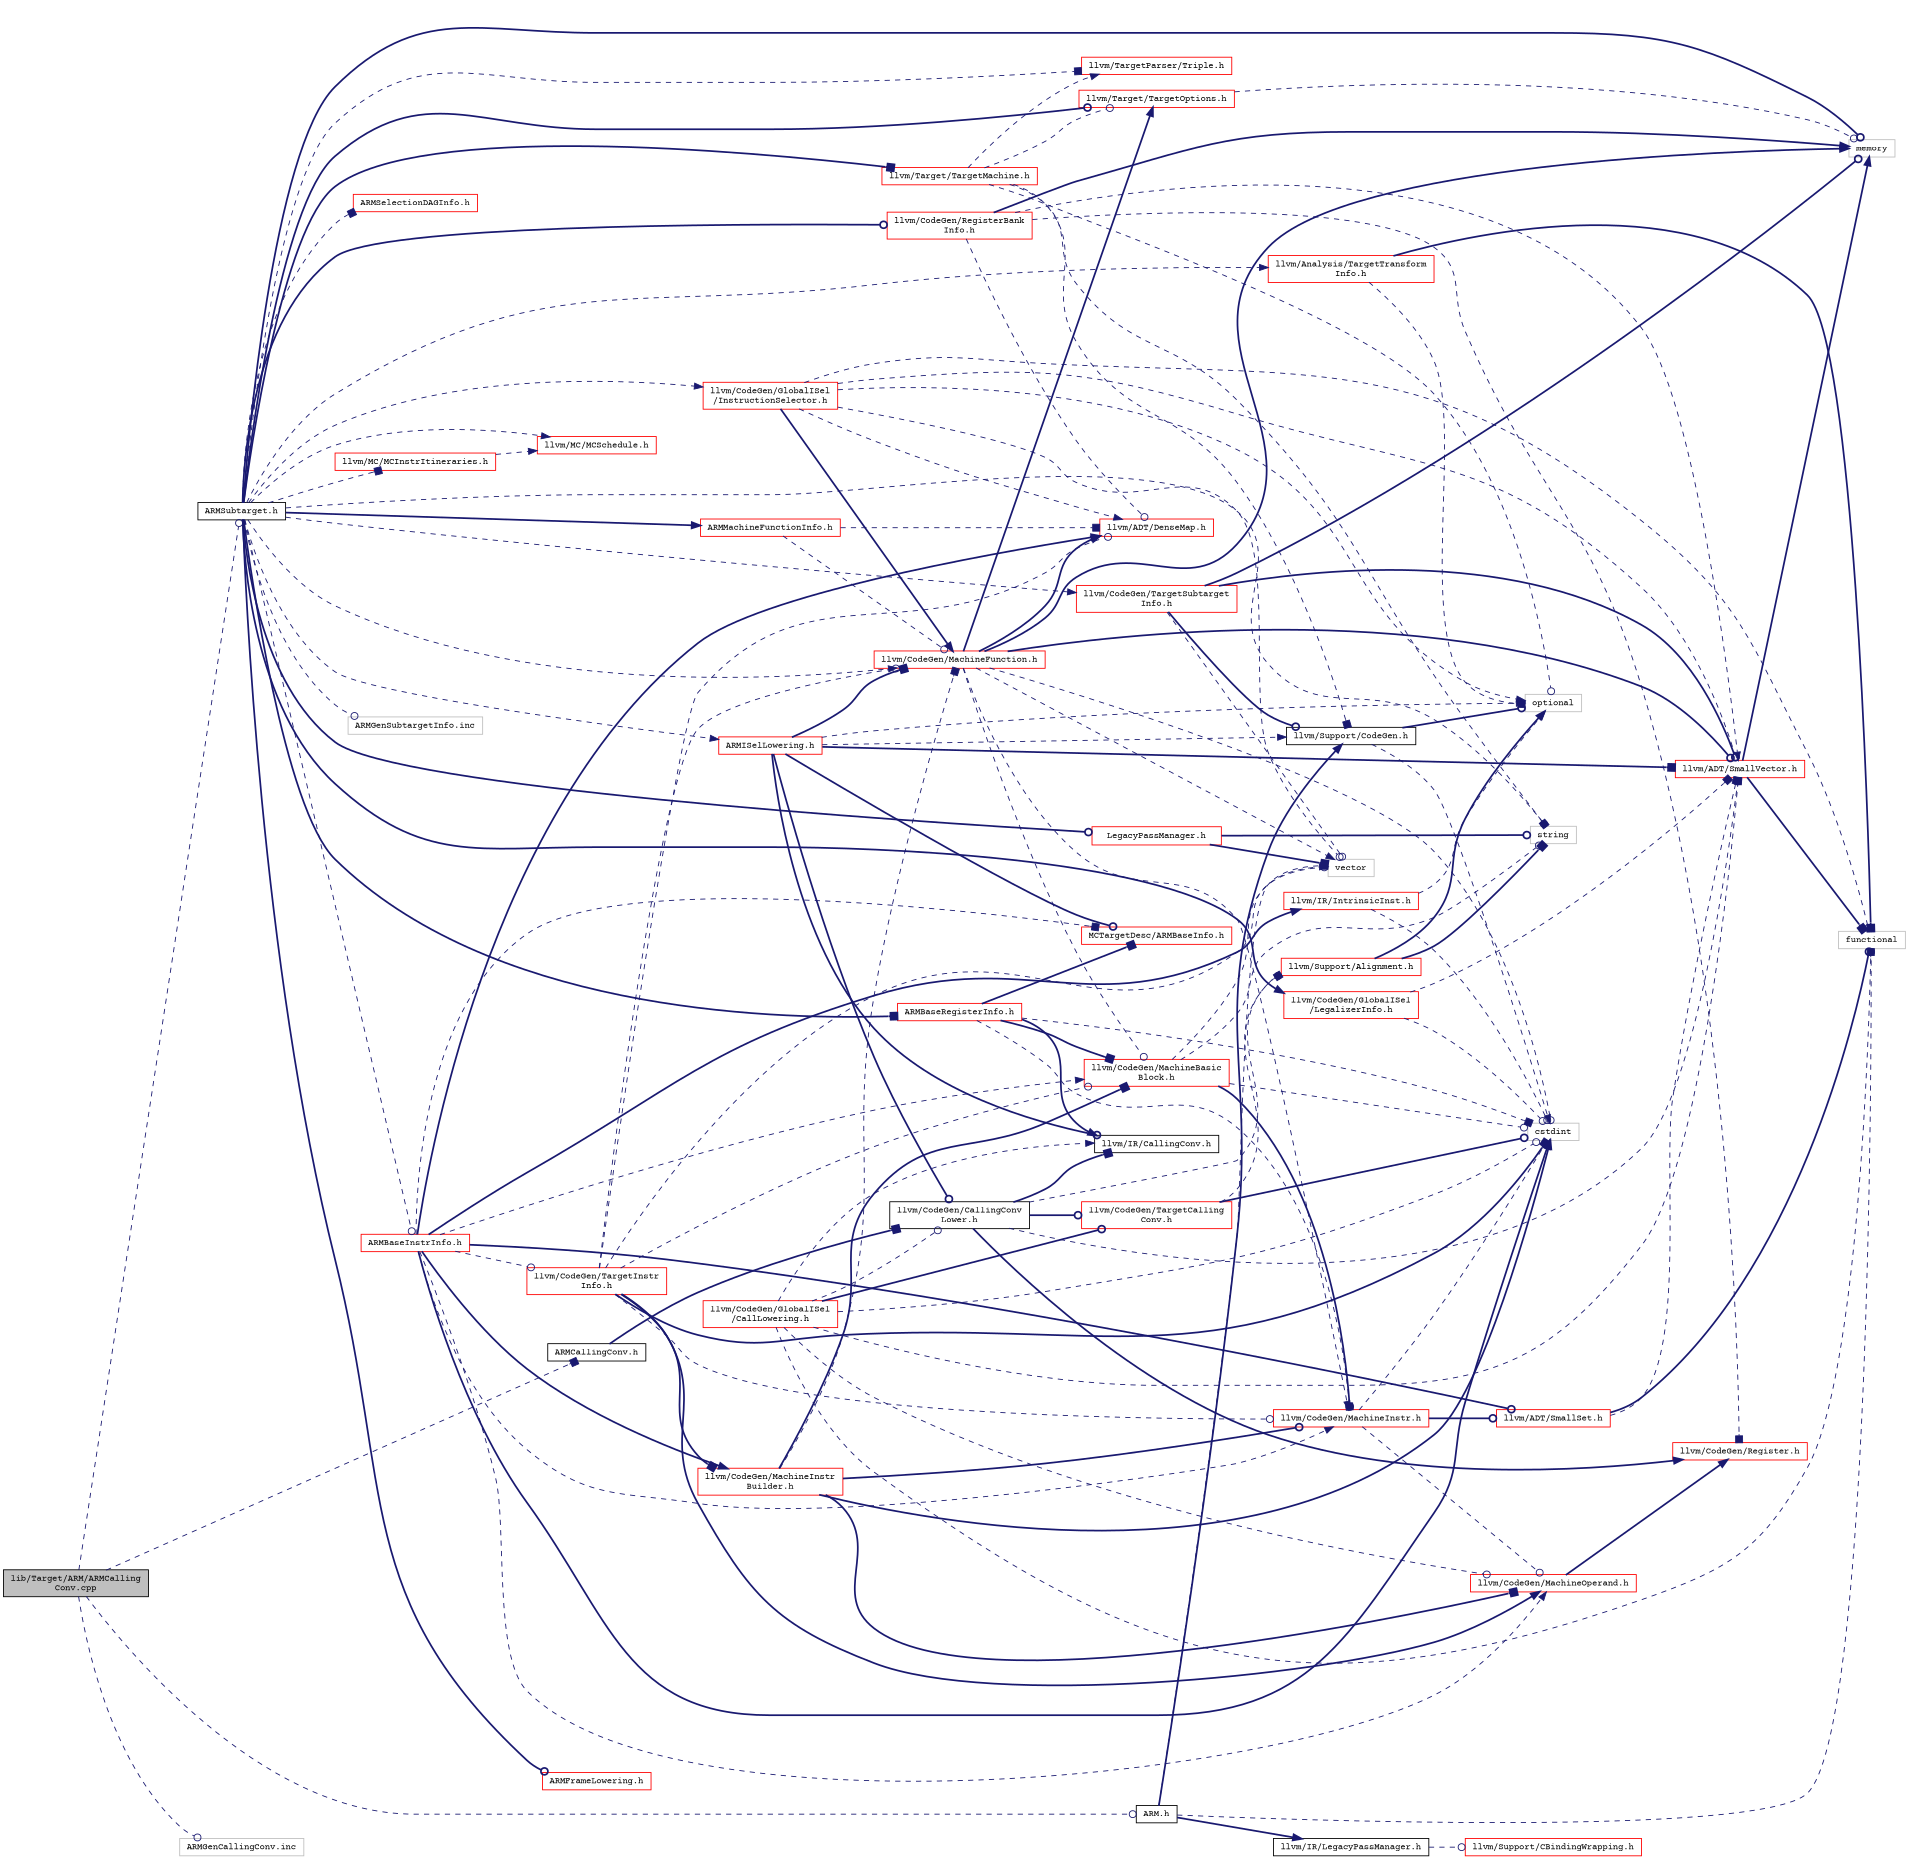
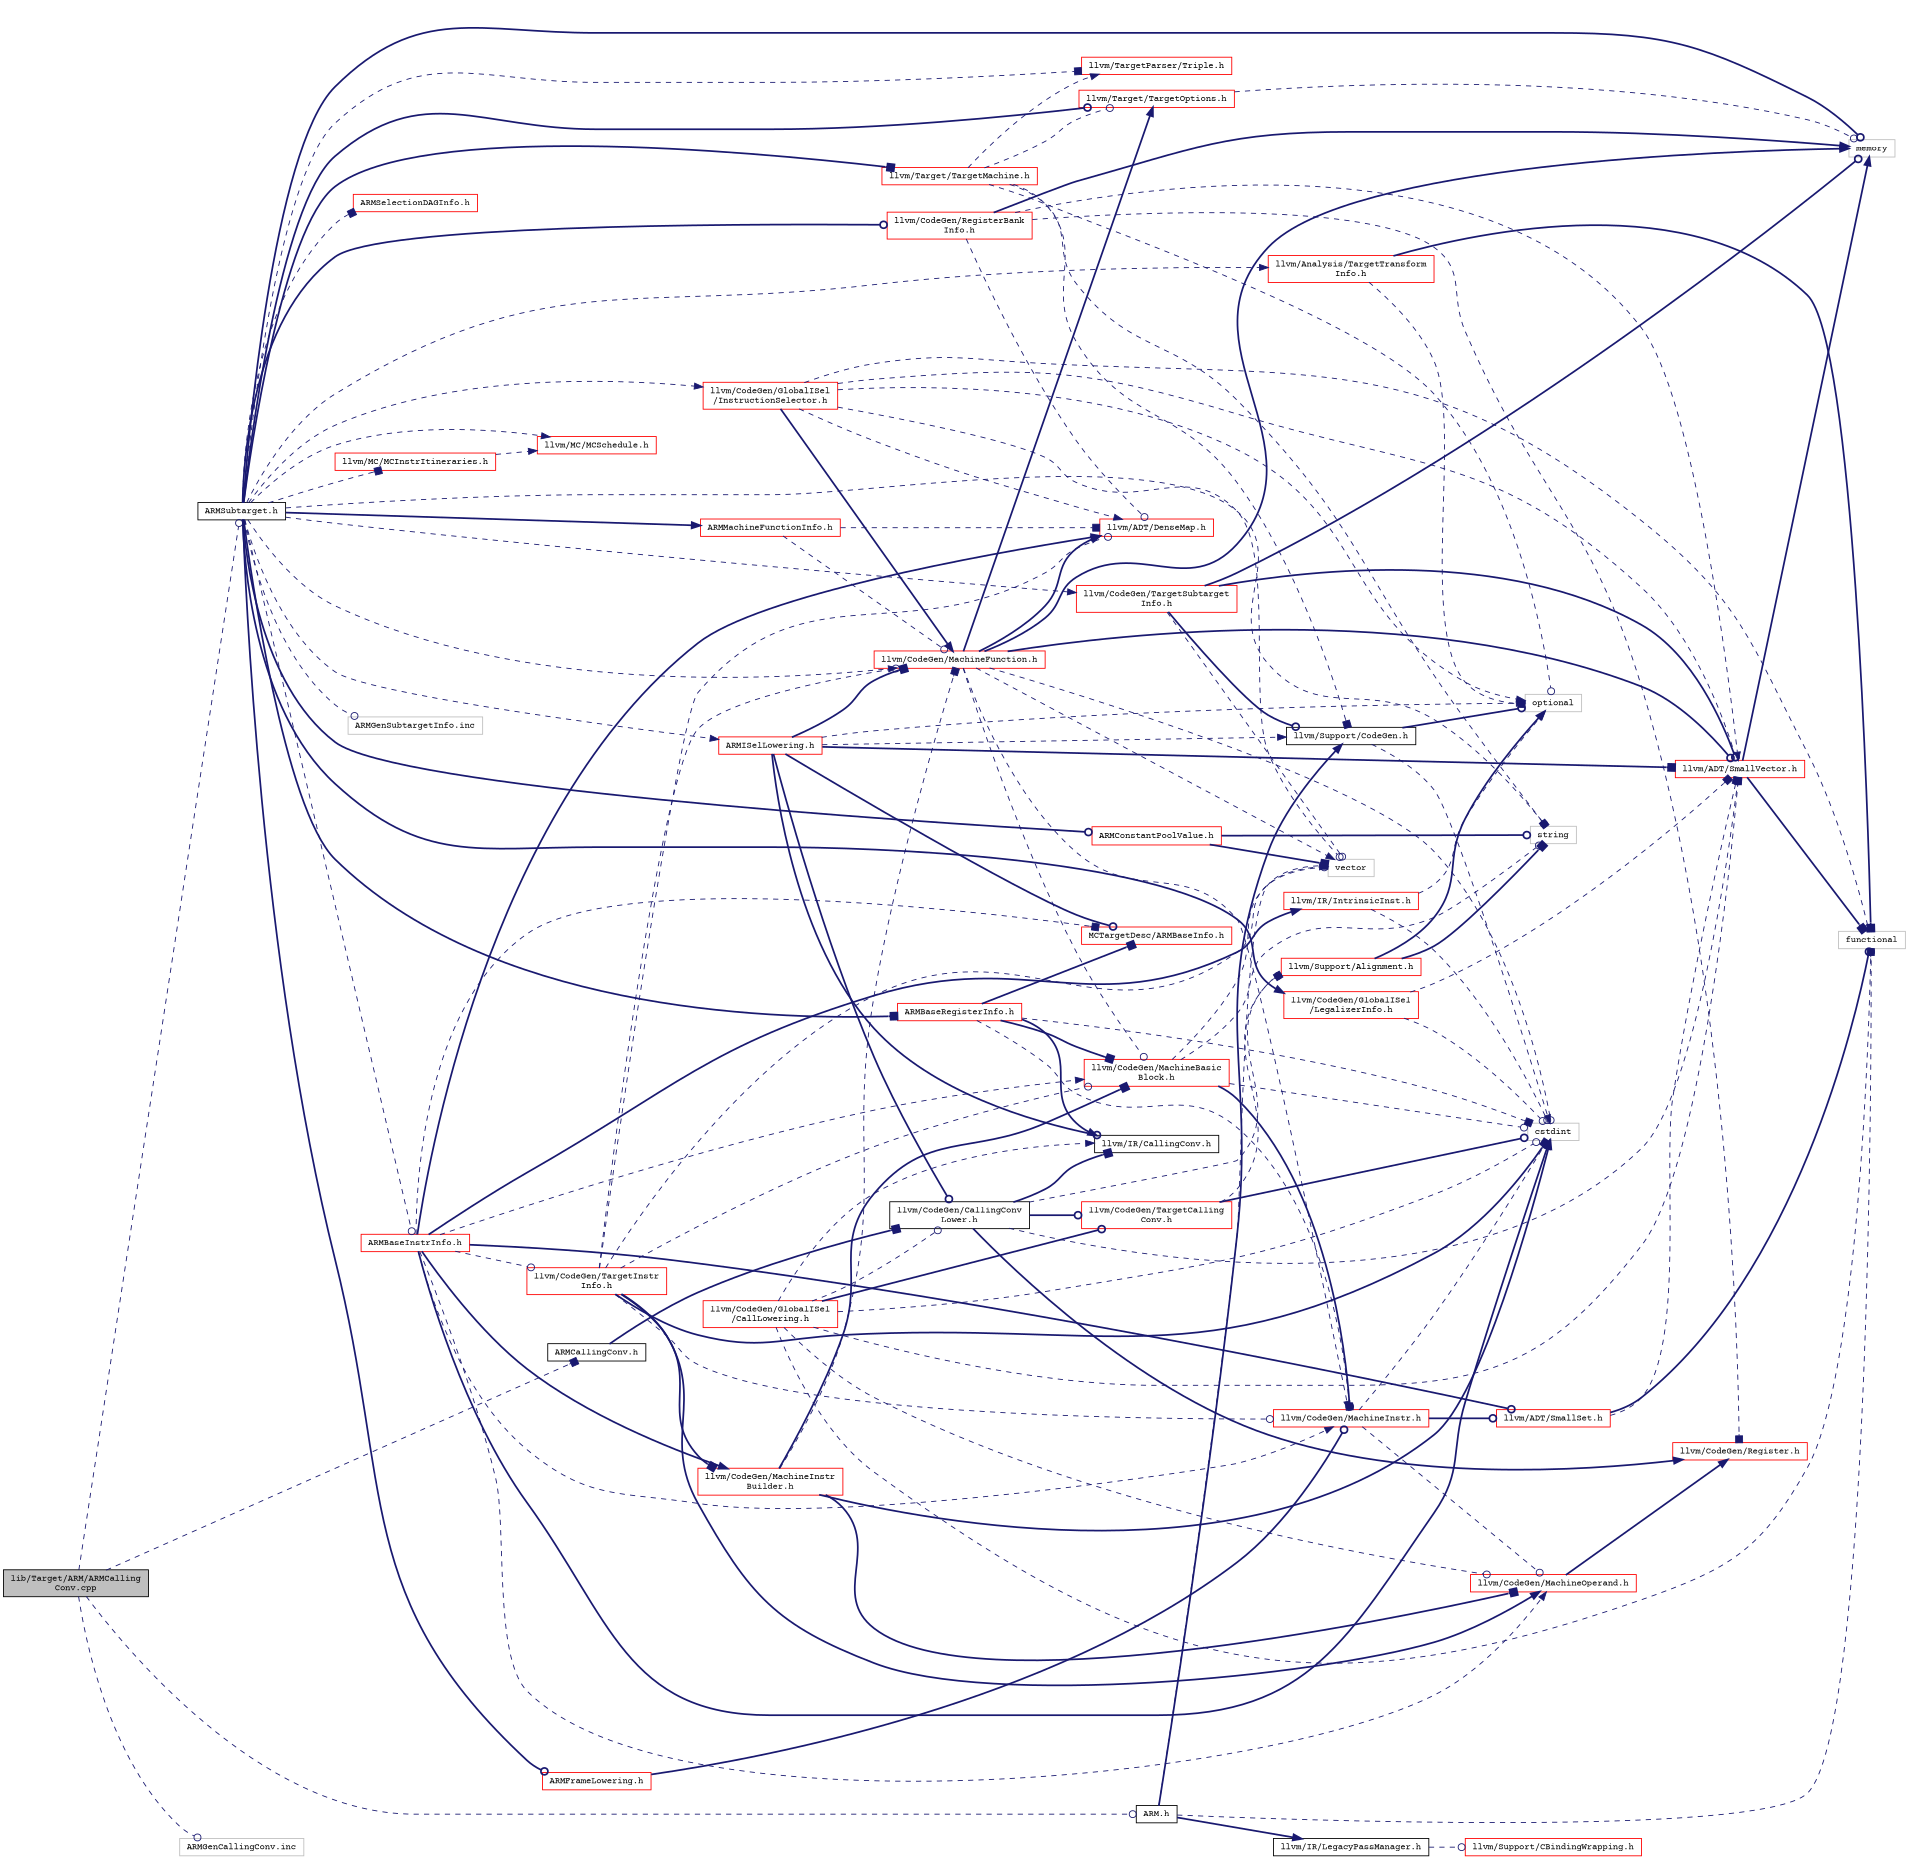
  digraph {
    fontname="Courier Prime"
    rankdir=LR
    node [color=red fontname="Courier Prime" fontsize=10 shape=record]
    edge [arrowhead=odot color=midnightblue fontname="Courier Prime" fontsize=10 labelfontname=Helvetica labelfontsize=10 style=dashed]
    n1 [color=black fillcolor=grey75 fontcolor=black height=0.2 label="lib/Target/ARM/ARMCalling\lConv.cpp" style=filled width=0.4]
    n2 [color=black height=0.2 label="ARM.h" width=0.4]
    n3 [color=black height=0.2 label="ARMCallingConv.h" width=0.4]
    n4 [color=black height=0.2 label="ARMSubtarget.h" width=0.4]
    n5 [color=grey75 height=0.2 label="ARMGenCallingConv.inc" width=0.4]
    n6 [color=black height=0.2 label="llvm/IR/LegacyPassManager.h" width=0.4]
    n7 [color=black height=0.2 label="llvm/Support/CodeGen.h" width=0.4]
    n8 [color=grey75 height=0.2 label=functional width=0.4]
    n9 [color=grey75 height=0.2 label=vector width=0.4]
    n10 [color=black height=0.2 label="llvm/CodeGen/CallingConv\lLower.h" width=0.4]
    n11 [color=grey75 height=0.2 label=memory width=0.4]
    n12 [color=grey75 height=0.2 label=string width=0.4]
    n13 [height=0.2 label="ARMBaseInstrInfo.h" width=0.4]
    n14 [height=0.2 label="llvm/CodeGen/MachineFunction.h" width=0.4]
    n15 [height=0.2 label="llvm/Target/TargetOptions.h" width=0.4]
    n16 [height=0.2 label="ARMBaseRegisterInfo.h" width=0.4]
-   n17 [height=0.2 label="LegacyPassManager.h" width=0.4]
+   n17 [height=0.2 label="ARMConstantPoolValue.h" width=0.4]
    n18 [height=0.2 label="ARMFrameLowering.h" width=0.4]
    n19 [height=0.2 label="ARMISelLowering.h" width=0.4]
    n20 [height=0.2 label="ARMMachineFunctionInfo.h" width=0.4]
    n21 [height=0.2 label="ARMSelectionDAGInfo.h" width=0.4]
    n22 [height=0.2 label="llvm/Analysis/TargetTransform\lInfo.h" width=0.4]
    n23 [height=0.2 label="llvm/CodeGen/GlobalISel\l/InstructionSelector.h" width=0.4]
    n24 [height=0.2 label="llvm/CodeGen/GlobalISel\l/LegalizerInfo.h" width=0.4]
    n25 [height=0.2 label="llvm/CodeGen/RegisterBank\lInfo.h" width=0.4]
    n26 [height=0.2 label="llvm/CodeGen/TargetSubtarget\lInfo.h" width=0.4]
    n27 [height=0.2 label="llvm/MC/MCInstrItineraries.h" width=0.4]
    n28 [height=0.2 label="llvm/MC/MCSchedule.h" width=0.4]
    n29 [height=0.2 label="llvm/Target/TargetMachine.h" width=0.4]
    n30 [height=0.2 label="llvm/TargetParser/Triple.h" width=0.4]
    n31 [color=grey75 height=0.2 label="ARMGenSubtargetInfo.inc" width=0.4]
    n32 [height=0.2 label="llvm/Support/CBindingWrapping.h" width=0.4]
    n33 [color=grey75 height=0.2 label=cstdint width=0.4]
    n34 [color=grey75 height=0.2 label=optional width=0.4]
    n35 [height=0.2 label="llvm/ADT/SmallVector.h" width=0.4]
    n36 [height=0.2 label="llvm/CodeGen/Register.h" width=0.4]
    n37 [height=0.2 label="llvm/CodeGen/TargetCalling\lConv.h" width=0.4]
    n38 [height=0.2 label="llvm/Support/Alignment.h" width=0.4]
    n39 [color=black height=0.2 label="llvm/IR/CallingConv.h" width=0.4]
    n40 [height=0.2 label="MCTargetDesc/ARMBaseInfo.h" width=0.4]
    n41 [height=0.2 label="llvm/ADT/DenseMap.h" width=0.4]
    n42 [height=0.2 label="llvm/ADT/SmallSet.h" width=0.4]
    n43 [height=0.2 label="llvm/CodeGen/MachineBasic\lBlock.h" width=0.4]
    n44 [height=0.2 label="llvm/CodeGen/MachineInstr.h" width=0.4]
    n45 [height=0.2 label="llvm/CodeGen/MachineOperand.h" width=0.4]
    n46 [height=0.2 label="llvm/CodeGen/MachineInstr\lBuilder.h" width=0.4]
    n47 [height=0.2 label="llvm/CodeGen/TargetInstr\lInfo.h" width=0.4]
    n48 [height=0.2 label="llvm/IR/IntrinsicInst.h" width=0.4]
    n49 [height=0.2 label="llvm/CodeGen/GlobalISel\l/CallLowering.h" width=0.4]
    n1 -> n2
    n1 -> n3 [arrowhead=box]
    n1 -> n4
    n1 -> n5
    n2 -> n6 [arrowhead=normal style=bold]
    n2 -> n7 [arrowhead=normal style=bold]
    n2 -> n8
    n2 -> n9 [arrowhead=box]
    n3 -> n10 [arrowhead=box style=bold]
    n4 -> n11 [style=bold]
    n4 -> n12 [arrowhead=box]
    n4 -> n13
    n4 -> n14 [arrowhead=normal]
    n4 -> n15 [style=bold]
    n4 -> n16 [arrowhead=box style=bold]
    n4 -> n17 [style=bold]
    n4 -> n18 [style=bold]
    n4 -> n19 [arrowhead=normal]
    n4 -> n20 [arrowhead=normal style=bold]
    n4 -> n21 [arrowhead=box]
    n4 -> n22 [arrowhead=normal]
    n4 -> n23 [arrowhead=normal]
    n4 -> n24 [arrowhead=normal style=bold]
    n4 -> n25 [style=bold]
    n4 -> n26 [arrowhead=normal]
    n4 -> n27 [arrowhead=box]
    n4 -> n28 [arrowhead=normal]
    n4 -> n29 [arrowhead=box style=bold]
    n4 -> n30 [arrowhead=box]
    n4 -> n31
    n6 -> n32
    n7 -> n33 [arrowhead=normal]
    n7 -> n34 [style=bold]
    n10 -> n35 [arrowhead=box]
    n10 -> n36 [arrowhead=normal style=bold]
    n10 -> n37 [style=bold]
    n10 -> n38 [arrowhead=box]
    n10 -> n39 [arrowhead=box style=bold]
    n13 -> n33 [arrowhead=normal style=bold]
    n13 -> n40 [arrowhead=box]
    n13 -> n41 [arrowhead=normal style=bold]
    n13 -> n42 [style=bold]
    n13 -> n43 [arrowhead=normal]
    n13 -> n44 [arrowhead=normal]
    n13 -> n45 [arrowhead=normal]
    n13 -> n46 [arrowhead=normal style=bold]
    n13 -> n47
    n13 -> n48 [arrowhead=normal style=bold]
    n14 -> n9 [arrowhead=normal]
    n14 -> n11 [arrowhead=normal style=bold]
    n14 -> n15 [arrowhead=normal style=bold]
    n14 -> n33
    n14 -> n35 [style=bold]
    n14 -> n41 [arrowhead=normal style=bold]
    n14 -> n43
    n14 -> n44 [arrowhead=normal]
    n15 -> n11
    n16 -> n33 [arrowhead=box]
    n16 -> n39 [arrowhead=normal style=bold]
    n16 -> n40 [arrowhead=box style=bold]
    n16 -> n43 [arrowhead=box style=bold]
    n16 -> n44 [arrowhead=box]
    n17 -> n9 [arrowhead=box style=bold]
    n17 -> n12 [style=bold]
    n19 -> n7 [arrowhead=normal]
    n19 -> n10 [style=bold]
    n19 -> n14 [arrowhead=box style=bold]
    n19 -> n34 [arrowhead=normal]
    n19 -> n35 [arrowhead=box style=bold]
    n19 -> n39 [style=bold]
    n19 -> n40 [style=bold]
    n20 -> n14
    n20 -> n41 [arrowhead=box]
    n22 -> n8 [arrowhead=box style=bold]
    n22 -> n34 [arrowhead=box]
    n23 -> n8
    n23 -> n9
    n23 -> n14 [arrowhead=normal style=bold]
    n23 -> n34 [arrowhead=normal]
    n23 -> n35
    n23 -> n41 [arrowhead=normal]
    n24 -> n33
    n24 -> n35 [arrowhead=box]
    n25 -> n11 [arrowhead=normal style=bold]
    n25 -> n35 [arrowhead=normal]
    n25 -> n36 [arrowhead=box]
    n25 -> n41
    n26 -> n7 [style=bold]
    n26 -> n9
    n26 -> n11 [style=bold]
    n26 -> n35 [style=bold]
    n27 -> n28 [arrowhead=normal]
    n29 -> n7 [arrowhead=box]
    n29 -> n12
    n29 -> n15
    n29 -> n30 [arrowhead=normal]
    n29 -> n34
    n35 -> n8 [arrowhead=box style=bold]
    n35 -> n11 [arrowhead=normal style=bold]
    n37 -> n33 [style=bold]
    n37 -> n38
    n38 -> n12 [arrowhead=box style=bold]
    n38 -> n34 [arrowhead=normal style=bold]
    n42 -> n8 [style=bold]
    n42 -> n35 [arrowhead=box]
    n43 -> n9 [arrowhead=normal]
    n43 -> n12
    n43 -> n33
    n43 -> n44 [style=bold]
    n44 -> n33
    n44 -> n42 [style=bold]
    n44 -> n45
    n45 -> n36 [arrowhead=normal style=bold]
    n46 -> n14 [arrowhead=box]
    n46 -> n33 [arrowhead=normal style=bold]
    n46 -> n43 [arrowhead=box style=bold]
-   n46 -> n44 [style=bold]
+   n18 -> n44 [style=bold]
    n46 -> n45 [arrowhead=box style=bold]
    n47 -> n9
    n47 -> n14
    n47 -> n33 [arrowhead=box style=bold]
    n47 -> n41
    n47 -> n43
    n47 -> n44
    n47 -> n45 [arrowhead=normal style=bold]
    n47 -> n46 [arrowhead=box style=bold]
    n48 -> n33
    n48 -> n34 [arrowhead=normal]
    n49 -> n8 [arrowhead=box]
    n49 -> n10
    n49 -> n33
    n49 -> n35 [arrowhead=box]
    n49 -> n37 [style=bold]
    n49 -> n39 [arrowhead=normal]
    n49 -> n45
  }
